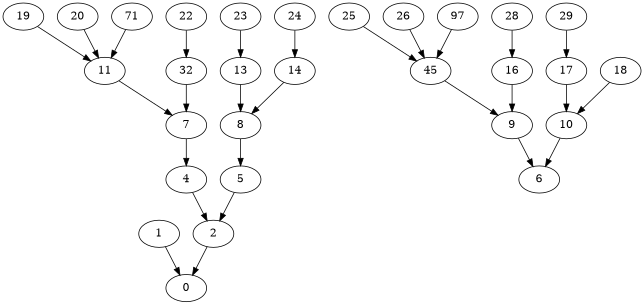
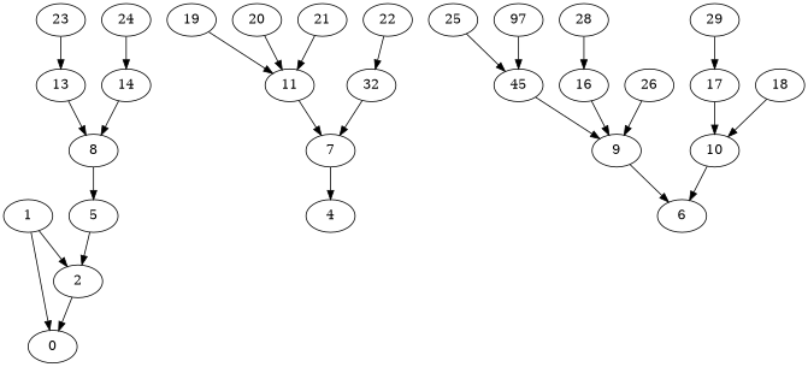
  digraph {
    "Duplicate states"=0
    GraphType=InTree
    "Max states in OPEN"=0
    Modes="120000ms; topo-ordered tasks, ; Pruning: task equivalence, fixed order ready list, ; F-value: ; Optimisation: best schedule length (SL) optimisation on equal, "
    NumberOfTasks=30
    "Pruned using list schedule length"=39139680
    "States removed from OPEN"=0
    TargetSystem="Homogeneous-2"
    "Time to schedule (ms)"=16305
    "Total idle time"=0
    "Total schedule length"=858
    "Total sequential time"=1683
    "Total states created"=78279360
    node ["Finish time"=132 Processor=0 "Start time"=792 Weight=33]
    edge [Weight=4]
    0 ["Finish time"=858 "Start time"=836 Weight=22]
    1 ["Finish time"=825 Processor=1]
    2 ["Finish time"=836 Weight=44]
    4 ["Finish time"=792 "Start time"=726 Weight=66]
    5 ["Finish time"=737 Processor=1 "Start time"=638 Weight=99]
    6 ["Finish time"=649 "Start time"=605 Weight=44]
    7 ["Finish time"=726 "Start time"=649 Weight=77]
    8 ["Finish time"=561 "Start time"=528]
    9 ["Finish time"=605 "Start time"=561 Weight=44]
    10 ["Finish time"=572 Processor=1 "Start time"=539]
    11 ["Finish time"=638 Processor=1 "Start time"=572 Weight=66]
    n12 ["Finish time"=528 "Start time"=495 label=32]
    13 ["Finish time"=440 "Start time"=407]
    14 [Processor=1 "Start time"=110 Weight=22]
    n15 ["Finish time"=473 Processor=1 "Start time"=396 Weight=77 label=45]
    16 ["Finish time"=539 Processor=1 "Start time"=473 Weight=66]
    17 ["Finish time"=495 "Start time"=440 Weight=55]
    18 ["Finish time"=22 Processor=1 "Start time"=0 Weight=22]
    19 ["Start time"=77 Weight=55]
    20 ["Finish time"=286 Processor=1 "Start time"=209 Weight=77]
-   21 ["Finish time"=407 "Start time"=297 Weight=110 label=71]
+   21 ["Finish time"=407 "Start time"=297 Weight=110]
    22 ["Finish time"=396 Processor=1 "Start time"=286 Weight=110]
    23 ["Finish time"=297 "Start time"=209 Weight=88]
    24 ["Finish time"=55 Processor=1 "Start time"=22]
    25 ["Finish time"=110 Processor=1 "Start time"=55 Weight=55]
    26 ["Finish time"=33 "Start time"=0]
    n27 ["Finish time"=77 "Start time"=33 Weight=44 label=97]
    28 ["Finish time"=209 Processor=1 "Start time"=132 Weight=77]
    29 ["Finish time"=209 "Start time"=132 Weight=77]
    1 -> 0 [Weight=5]
    2 -> 0 [Weight=9]
-   4 -> 2 [Weight=6]
+   1 -> 2 [Weight=6]
    5 -> 2 [Weight=2]
    7 -> 4 [Weight=5]
    8 -> 5 [Weight=8]
    9 -> 6 [Weight=10]
    10 -> 6 [Weight=7]
    11 -> 7 [Weight=10]
    n12 -> 7 [Weight=9]
    13 -> 8
    14 -> 8 [Weight=3]
    n15 -> 9 [Weight=8]
    16 -> 9
    17 -> 10 [Weight=6]
    18 -> 10
    19 -> 11 [Weight=5]
    20 -> 11 [Weight=7]
    21 -> 11 [Weight=2]
    22 -> n12
    23 -> 13 [Weight=7]
    24 -> 14 [Weight=3]
    25 -> n15 [Weight=5]
-   26 -> n15 [Weight=7]
+   26 -> 9 [Weight=7]
    n27 -> n15
    28 -> 16 [Weight=8]
    29 -> 17 [Weight=6]
  }
